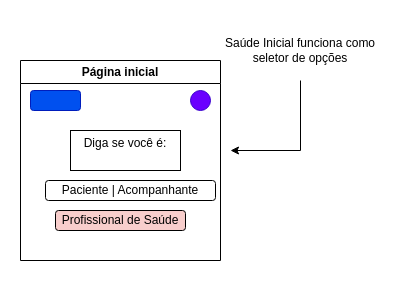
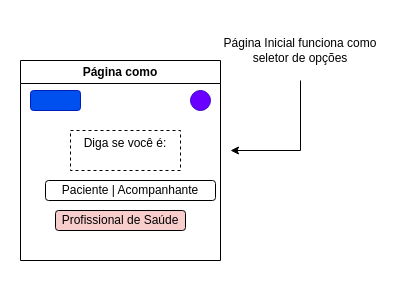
  <mxCell id="0" />
  <mxCell id="1" parent="0" />
- <mxCell id="2" value="Página inicial" style="swimlane;whiteSpace=wrap;html=1;" parent="1" vertex="1"><mxGeometry x="20" y="60" width="200" height="200" as="geometry" /></mxCell>
- <mxCell id="3" value="Diga se você é:&lt;div&gt;&lt;br&gt;&lt;/div&gt;" style="rounded=0;whiteSpace=wrap;html=1;" parent="2" vertex="1"><mxGeometry x="50" y="70" width="110" height="40" as="geometry" /></mxCell>
+ <mxCell id="2" value="Página como" style="swimlane;whiteSpace=wrap;html=1;" parent="1" vertex="1"><mxGeometry x="20" y="60" width="200" height="200" as="geometry" /></mxCell>
+ <mxCell id="3" value="Diga se você é:&lt;div&gt;&lt;br&gt;&lt;/div&gt;" style="rounded=0;whiteSpace=wrap;html=1;dashed=1;" parent="2" vertex="1"><mxGeometry x="50" y="70" width="110" height="40" as="geometry" /></mxCell>
  <mxCell id="4" value="Paciente | Acompanhante" style="rounded=1;whiteSpace=wrap;html=1;" parent="2" vertex="1"><mxGeometry x="25" y="120" width="170" height="20" as="geometry" /></mxCell>
  <mxCell id="5" value="Profissional de Saúde" style="rounded=1;whiteSpace=wrap;html=1;fillColor=#f8cecc;" parent="2" vertex="1"><mxGeometry x="35" y="150" width="130" height="20" as="geometry" /></mxCell>
  <mxCell id="6" value="" style="ellipse;whiteSpace=wrap;html=1;fillColor=#6a00ff;fontColor=#ffffff;strokeColor=#3700CC;" parent="2" vertex="1"><mxGeometry x="170" y="30" width="20" height="20" as="geometry" /></mxCell>
  <mxCell id="7" value="" style="rounded=1;whiteSpace=wrap;html=1;fillColor=#0050ef;fontColor=#ffffff;strokeColor=#001DBC;" parent="2" vertex="1"><mxGeometry x="10" y="30" width="50" height="20" as="geometry" /></mxCell>
- <mxCell id="8" value="Saúde Inicial funciona como seletor de opções" style="text;strokeColor=none;align=center;fillColor=none;html=1;verticalAlign=middle;whiteSpace=wrap;rounded=0;" parent="1" vertex="1"><mxGeometry x="220" y="20" width="160" height="60" as="geometry" /></mxCell>
+ <mxCell id="8" value="Página Inicial funciona como seletor de opções" style="text;strokeColor=none;align=center;fillColor=none;html=1;verticalAlign=middle;whiteSpace=wrap;rounded=0;" parent="1" vertex="1"><mxGeometry x="220" y="20" width="160" height="60" as="geometry" /></mxCell>
  <mxCell id="9" value="" style="endArrow=classic;html=1;rounded=0;" parent="1" source="8" edge="1"><mxGeometry width="50" height="50" relative="1" as="geometry"><mxPoint x="300" y="290" as="sourcePoint" /><mxPoint x="230" y="150" as="targetPoint" /><Array as="points"><mxPoint x="300" y="150" /></Array></mxGeometry></mxCell>
